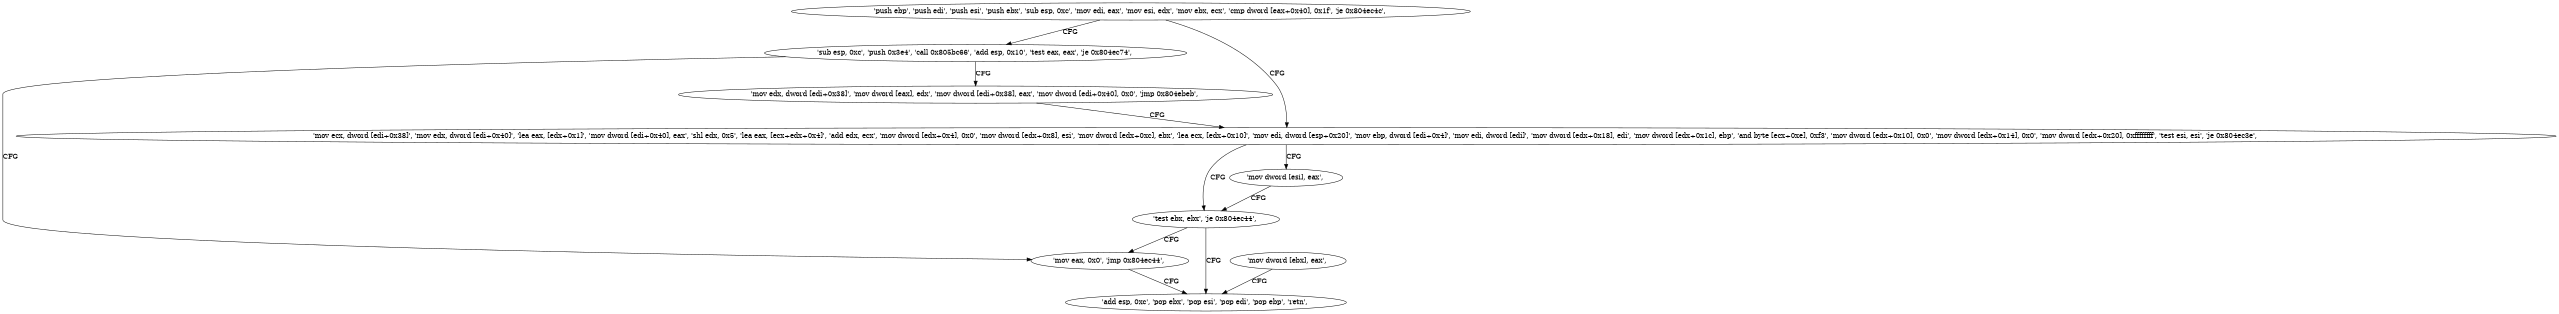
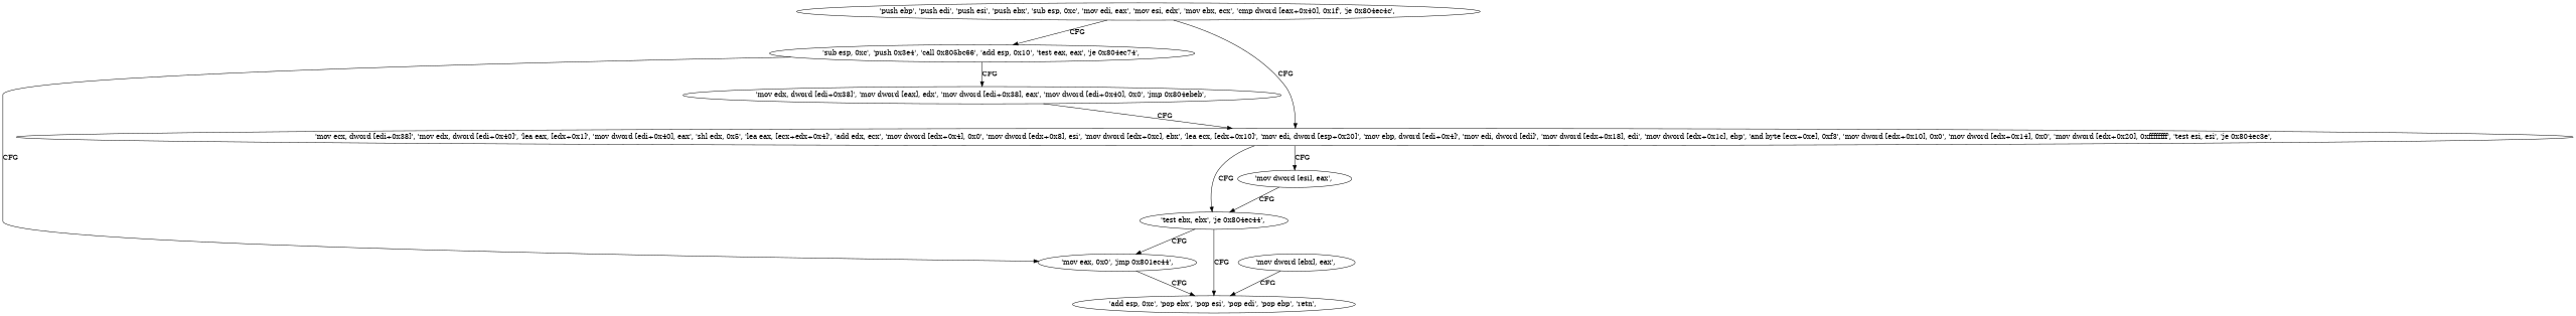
  digraph {
    n1 [label="'push ebp', 'push edi', 'push esi', 'push ebx', 'sub esp, 0xc', 'mov edi, eax', 'mov esi, edx', 'mov ebx, ecx', 'cmp dword [eax+0x40], 0x1f', 'je 0x804ec4c', "]
    n2 [label="'sub esp, 0xc', 'push 0x3e4', 'call 0x805bc66', 'add esp, 0x10', 'test eax, eax', 'je 0x804ec74', "]
    n3 [label="'mov ecx, dword [edi+0x38]', 'mov edx, dword [edi+0x40]', 'lea eax, [edx+0x1]', 'mov dword [edi+0x40], eax', 'shl edx, 0x5', 'lea eax, [ecx+edx+0x4]', 'add edx, ecx', 'mov dword [edx+0x4], 0x0', 'mov dword [edx+0x8], esi', 'mov dword [edx+0xc], ebx', 'lea ecx, [edx+0x10]', 'mov edi, dword [esp+0x20]', 'mov ebp, dword [edi+0x4]', 'mov edi, dword [edi]', 'mov dword [edx+0x18], edi', 'mov dword [edx+0x1c], ebp', 'and byte [ecx+0xe], 0xf3', 'mov dword [edx+0x10], 0x0', 'mov dword [edx+0x14], 0x0', 'mov dword [edx+0x20], 0xffffffff', 'test esi, esi', 'je 0x804ec3e', "]
-   n4 [label="'mov eax, 0x0', 'jmp 0x804ec44', "]
+   n4 [label="'mov eax, 0x0', 'jmp 0x801ec44',"]
    n5 [label="'mov edx, dword [edi+0x38]', 'mov dword [eax], edx', 'mov dword [edi+0x38], eax', 'mov dword [edi+0x40], 0x0', 'jmp 0x804ebeb', "]
    n6 [label="'test ebx, ebx', 'je 0x804ec44', "]
    n7 [label="'mov dword [esi], eax', "]
    n8 [label="'add esp, 0xc', 'pop ebx', 'pop esi', 'pop edi', 'pop ebp', 'retn', "]
    n9 [label="'mov dword [ebx], eax', "]
    n1 -> n2 [label=CFG]
    n1 -> n3 [label=CFG]
    n2 -> n4 [label=CFG]
    n2 -> n5 [label=CFG]
    n3 -> n6 [label=CFG]
    n3 -> n7 [label=CFG]
    n4 -> n8 [label=CFG]
    n5 -> n3 [label=CFG]
    n6 -> n4 [label=CFG]
    n6 -> n8 [label=CFG]
    n7 -> n6 [label=CFG]
    n9 -> n8 [label=CFG]
  }
